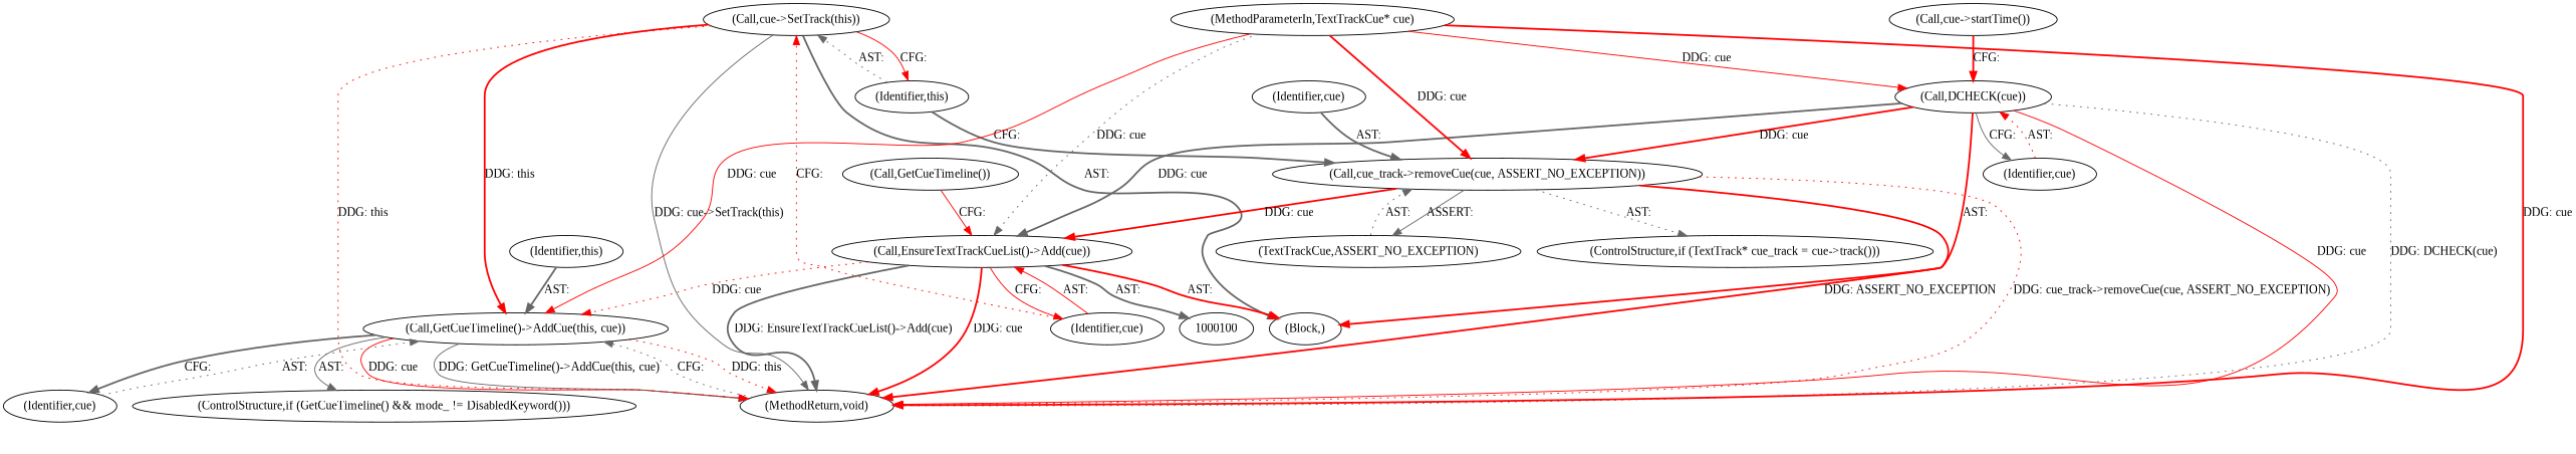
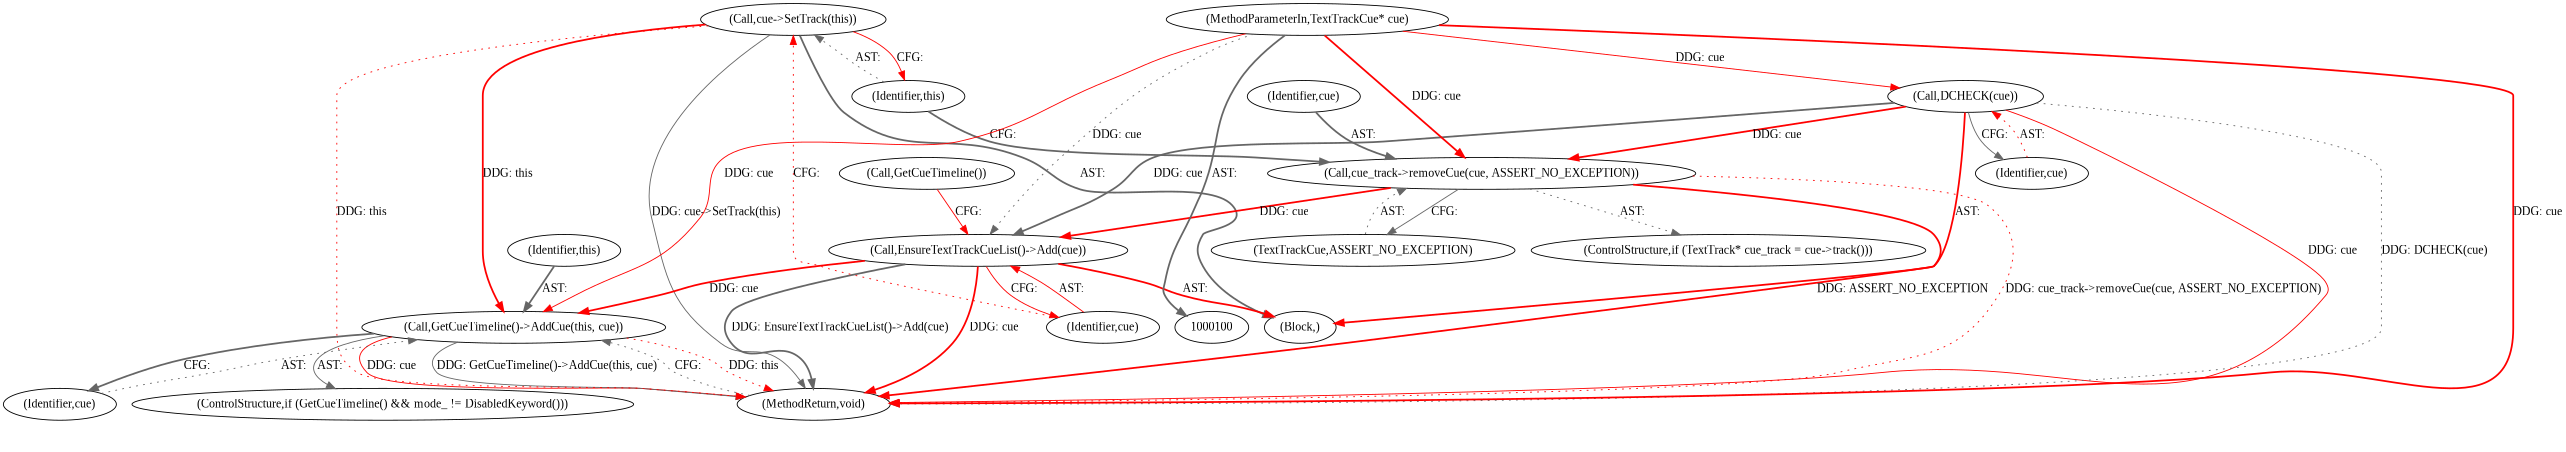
  digraph {
    fontname="Liberation Serif"
    node [fontname="Liberation Serif"]
    edge [color=red fontname="Liberation Serif" style=bold]
    n1 [label="(Call,GetCueTimeline()->AddCue(this, cue))"]
    n2 [label="(ControlStructure,if (GetCueTimeline() && mode_ != DisabledKeyword()))"]
    n3 [label="(Identifier,cue)"]
    n4 [label="(MethodReturn,void)"]
    n5 [label="(Call,cue->SetTrack(this))"]
    n6 [label="(Block,)"]
    n7 [label="(Identifier,this)"]
    n8 [label="(Call,cue_track->removeCue(cue, ASSERT_NO_EXCEPTION))"]
    n9 [label="(Call,EnsureTextTrackCueList()->Add(cue))"]
    n10 [label="(Identifier,cue)"]
    n11 [label="(Call,DCHECK(cue))"]
    n12 [label="(Identifier,cue)"]
    n13 [label="(TextTrackCue,ASSERT_NO_EXCEPTION)"]
    n14 [label="(ControlStructure,if (TextTrack* cue_track = cue->track()))"]
    n15 [label="(MethodParameterIn,TextTrackCue* cue)"]
    1000100
    n17 [label="(Identifier,this)"]
    n18 [label="(Identifier,cue)"]
    n19 [label="(Call,GetCueTimeline())"]
-   n20 [label="(Call,cue->startTime())"]
    n1 -> n2 [color=gray40 label="AST: " style=solid]
    n1 -> n3 [color=gray40 label="CFG: "]
    n1 -> n4 [label="DDG: this" style=dotted]
    n1 -> n4 [label="DDG: cue" style=solid]
    n1 -> n4 [color=gray40 label="DDG: GetCueTimeline()->AddCue(this, cue)" style=solid]
    n3 -> n1 [color=gray40 label="AST: " style=dotted]
    n4 -> n1 [color=gray40 label="CFG: " style=dotted]
    n5 -> n1 [label="DDG: this"]
    n5 -> n4 [label="DDG: this" style=dotted]
    n5 -> n4 [color=gray40 label="DDG: cue->SetTrack(this)" style=solid]
    n5 -> n6 [color=gray40 label="AST: "]
    n5 -> n7 [label="CFG: " style=solid]
    n7 -> n5 [color=gray40 label="AST: " style=dotted]
    n7 -> n8 [color=gray40 label="CFG: "]
    n8 -> n4 [label="DDG: cue_track->removeCue(cue, ASSERT_NO_EXCEPTION)" style=dotted]
    n8 -> n4 [label="DDG: ASSERT_NO_EXCEPTION"]
    n8 -> n9 [label="DDG: cue"]
-   n8 -> n13 [color=gray40 label="ASSERT: " style=solid]
+   n8 -> n13 [color=gray40 label="CFG: " style=solid]
    n8 -> n14 [color=gray40 label="AST: " style=dotted]
-   n9 -> n1 [label="DDG: cue" style=dotted]
+   n9 -> n1 [label="DDG: cue"]
    n9 -> n4 [label="DDG: cue"]
    n9 -> n4 [color=gray40 label="DDG: EnsureTextTrackCueList()->Add(cue)"]
    n9 -> n6 [label="AST: "]
    n9 -> n10 [label="CFG: " style=solid]
    n10 -> n5 [label="CFG: " style=dotted]
    n10 -> n9 [label="AST: " style=solid]
    n11 -> n4 [label="DDG: cue" style=solid]
    n11 -> n4 [color=gray40 label="DDG: DCHECK(cue)" style=dotted]
    n11 -> n6 [label="AST: "]
    n11 -> n8 [label="DDG: cue"]
    n11 -> n9 [color=gray40 label="DDG: cue"]
    n11 -> n12 [color=gray40 label="CFG: " style=solid]
    n12 -> n11 [label="AST: " style=dotted]
    n13 -> n8 [color=gray40 label="AST: " style=dotted]
    n15 -> n1 [label="DDG: cue" style=solid]
    n15 -> n4 [label="DDG: cue"]
    n15 -> n8 [label="DDG: cue"]
    n15 -> n9 [color=gray40 label="DDG: cue" style=dotted]
    n15 -> n11 [label="DDG: cue" style=solid]
-   n9 -> 1000100 [color=gray40 label="AST: "]
+   n15 -> 1000100 [color=gray40 label="AST: "]
    n17 -> n1 [color=gray40 label="AST: "]
    n18 -> n8 [color=gray40 label="AST: "]
    n19 -> n9 [label="CFG: " style=solid]
-   n20 -> n11 [label="CFG: "]
  }
